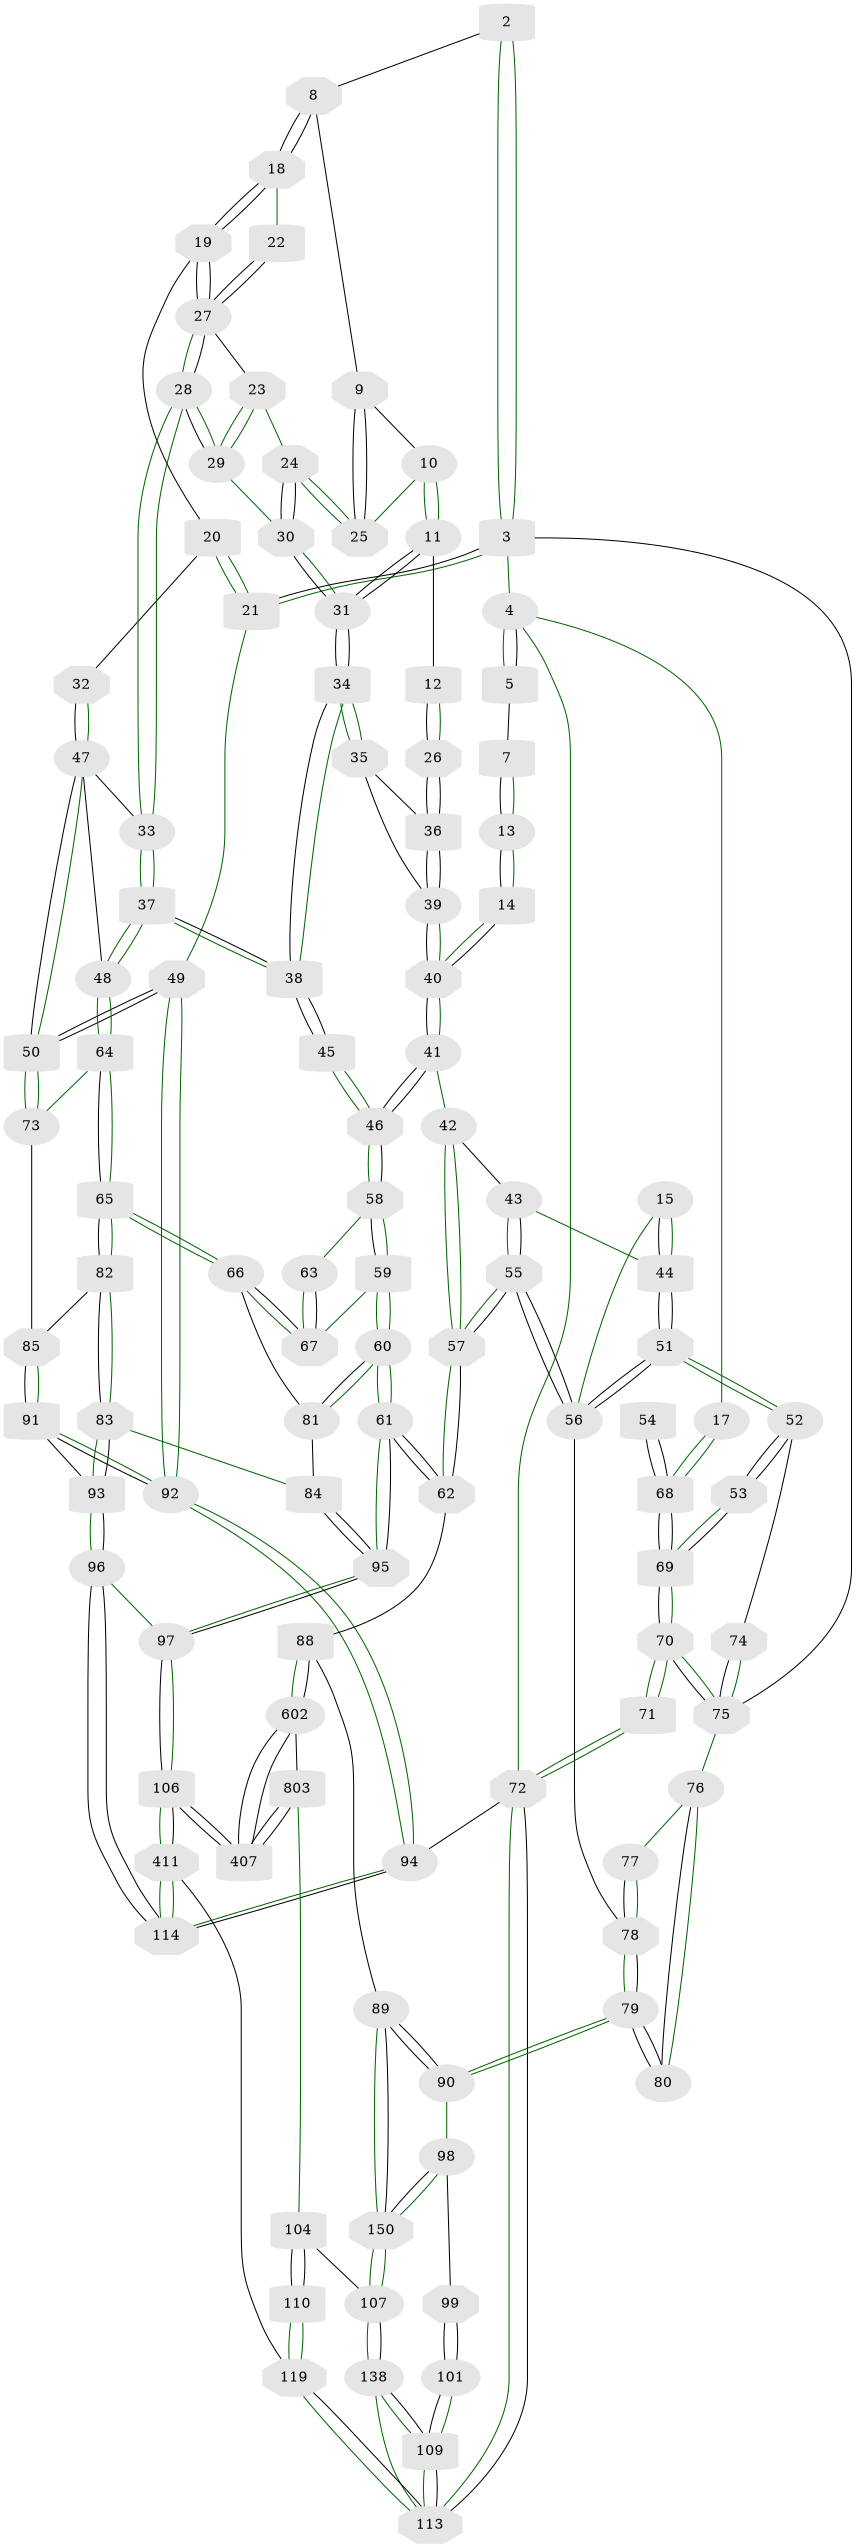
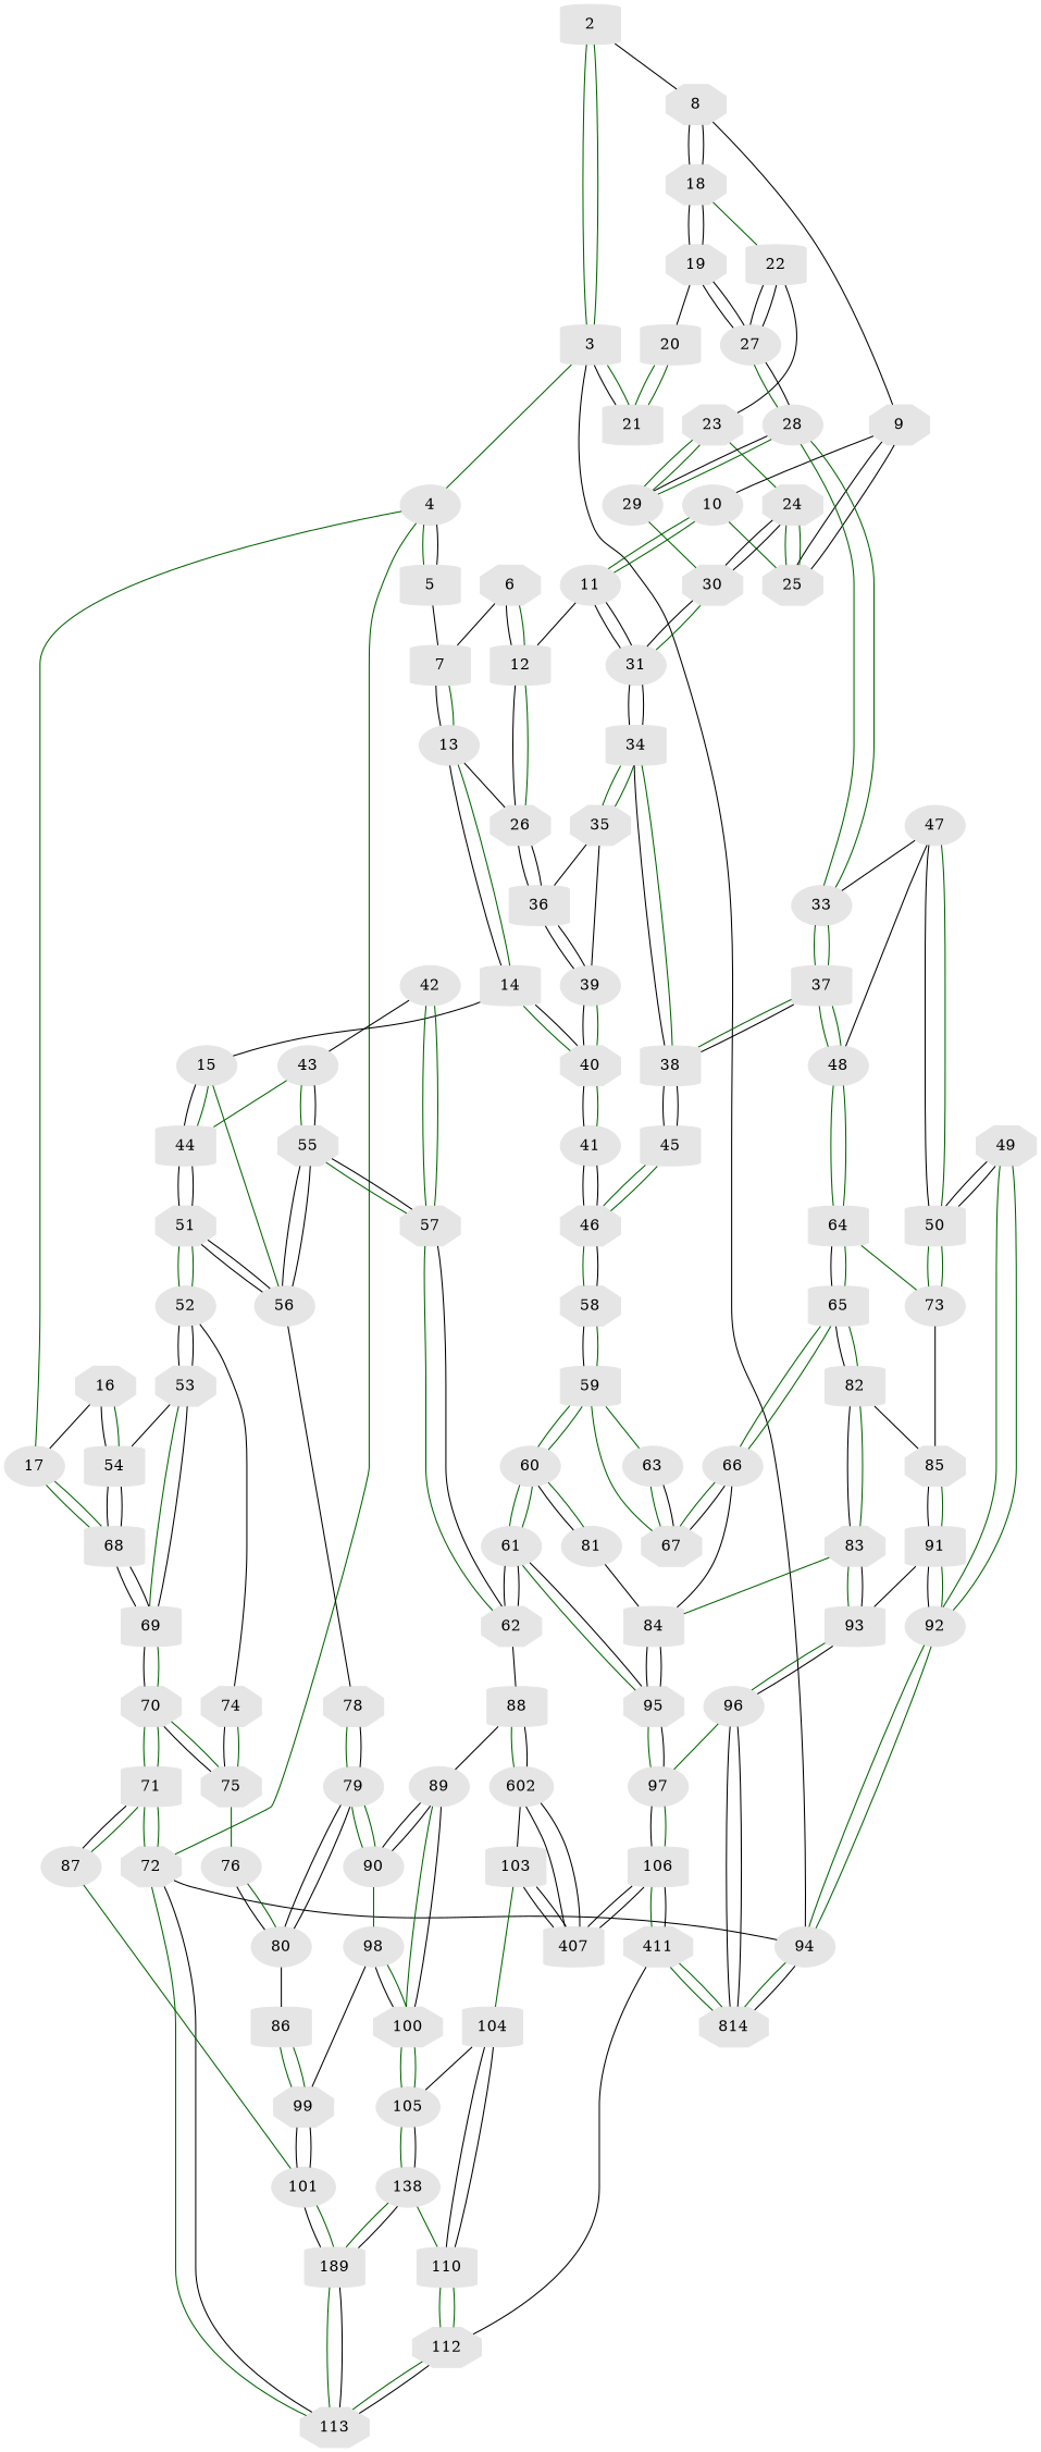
  graph {
    node [color=gray90 shape=ellipse style=filled]
    edge [color=black]
    2 [shape=cylinder]
    3 [shape=cylinder]
    8 [shape=octagon]
+   6 [shape=octagon]
    7 [shape=cylinder]
    12 [shape=cylinder]
    4
    21 [shape=cylinder]
    94
    9 [shape=octagon]
    18 [shape=octagon]
    5 [shape=cylinder]
    17
    72 [shape=octagon]
    49 [shape=octagon]
-   114 [shape=octagon]
+   114 [shape=octagon label=814]
    68 [shape=cylinder]
    113 [shape=octagon]
    13
    26 [shape=octagon]
    14 [shape=cylinder]
    10
    25 [shape=octagon]
    19 [shape=octagon]
    22 [shape=cylinder]
    11
    31
    34 [shape=cylinder]
    36 [shape=cylinder]
    15
    40 [shape=octagon]
    44 [shape=cylinder]
    56
    41
+   16 [shape=octagon]
    54 [shape=cylinder]
    51 [shape=octagon]
    69 [shape=cylinder]
    20 [shape=cylinder]
    27
    23 [shape=octagon]
-   32 [shape=octagon]
    28
    47
    50 [shape=cylinder]
    92
    24 [shape=octagon]
    29
    30 [shape=octagon]
    39
    33
    37 [shape=cylinder]
    35 [shape=octagon]
    38 [shape=cylinder]
    48
    45 [shape=cylinder]
    64 [shape=cylinder]
    46 [shape=octagon]
    42
    43
    57 [shape=octagon]
    58 [shape=octagon]
    55 [shape=octagon]
    62 [shape=octagon]
    52
    59 [shape=cylinder]
    63
    73
    65 [shape=cylinder]
    85 [shape=octagon]
    53 [shape=octagon]
    74 [shape=octagon]
    78 [shape=octagon]
    75 [shape=octagon]
    70 [shape=octagon]
    79
    88 [shape=cylinder]
    60
    67 [shape=octagon]
    61
    81
    95 [shape=octagon]
    84 [shape=cylinder]
    97
    89
    n86 [label=602]
    66
    82 [shape=cylinder]
    83 [shape=octagon]
    71 [shape=cylinder]
+   87
    76
    101
    91 [shape=cylinder]
-   77
    80
+   86 [shape=cylinder]
    90
    98
    99 [shape=octagon]
    93 [shape=cylinder]
    96
-   109 [shape=cylinder]
-   100 [shape=octagon label=150]
-   103 [shape=cylinder label=803]
+   109 [shape=cylinder label=189]
+   100 [shape=octagon]
+   103 [shape=cylinder]
    n106 [label=407 shape=cylinder]
-   105 [label=107]
+   105
    106 [shape=cylinder]
    n109 [label=411 shape=octagon]
    n110 [label=138]
    104 [shape=cylinder]
    110 [shape=cylinder]
-   112 [shape=octagon label=119]
+   112 [shape=octagon]
    2 -- 3 [color=darkgreen]
    2 -- 3 [color=darkgreen]
    2 -- 8
    3 -- 4 [color=darkgreen]
    3 -- 21
    3 -- 21 [color=darkgreen]
-   3 -- 75
+   3 -- 94
    8 -- 9
    8 -- 18
    8 -- 18
+   6 -- 7
+   6 -- 12
+   6 -- 12 [color=darkgreen]
    7 -- 13
    7 -- 13 [color=darkgreen]
    12 -- 26
    12 -- 26 [color=darkgreen]
    4 -- 5 [color=darkgreen]
    4 -- 5
    4 -- 17 [color=darkgreen]
    4 -- 72 [color=darkgreen]
-   21 -- 49 [color=darkgreen]
    94 -- 114 [color=darkgreen]
    94 -- 114
    9 -- 10
    9 -- 25
    9 -- 25
    18 -- 19
    18 -- 19
    18 -- 22 [color=darkgreen]
    5 -- 7
    17 -- 68 [color=darkgreen]
    17 -- 68 [color=darkgreen]
    72 -- 94
    72 -- 113 [color=darkgreen]
    72 -- 113
    49 -- 50
    49 -- 50
    49 -- 92 [color=darkgreen]
    49 -- 92 [color=darkgreen]
    68 -- 69
    68 -- 69
+   13 -- 26
    13 -- 14
    13 -- 14 [color=darkgreen]
    26 -- 36
    26 -- 36
+   14 -- 15
    14 -- 40 [color=darkgreen]
    14 -- 40
    10 -- 25 [color=darkgreen]
    10 -- 11 [color=darkgreen]
    10 -- 11 [color=darkgreen]
    19 -- 20
    19 -- 27
    19 -- 27
    22 -- 27
    22 -- 27
-   27 -- 23
+   22 -- 23
    11 -- 12
    11 -- 31
    11 -- 31
    31 -- 34
    31 -- 34
    34 -- 35 [color=darkgreen]
    34 -- 35 [color=darkgreen]
    34 -- 38
    34 -- 38 [color=darkgreen]
    36 -- 39
    36 -- 39
    15 -- 44
    15 -- 44 [color=darkgreen]
    15 -- 56 [color=darkgreen]
    40 -- 41
    40 -- 41 [color=darkgreen]
    44 -- 51
    44 -- 51
    56 -- 78
    41 -- 46
    41 -- 46
-   41 -- 42 [color=darkgreen]
+   16 -- 17
+   16 -- 54
+   16 -- 54 [color=darkgreen]
    54 -- 68
    54 -- 68
    51 -- 56
    51 -- 56
    51 -- 52 [color=darkgreen]
    51 -- 52 [color=darkgreen]
    69 -- 70
    69 -- 70 [color=darkgreen]
    20 -- 21 [color=darkgreen]
    20 -- 21 [color=darkgreen]
-   20 -- 32
    27 -- 28 [color=darkgreen]
    27 -- 28
    23 -- 24 [color=darkgreen]
    23 -- 29 [color=darkgreen]
    23 -- 29 [color=darkgreen]
-   32 -- 47
-   32 -- 47 [color=darkgreen]
    28 -- 29
    28 -- 29 [color=darkgreen]
    28 -- 33 [color=darkgreen]
    28 -- 33 [color=darkgreen]
    47 -- 50
    47 -- 50 [color=darkgreen]
    47 -- 33
    47 -- 48
    50 -- 73 [color=darkgreen]
    50 -- 73 [color=darkgreen]
    92 -- 94 [color=darkgreen]
    92 -- 94 [color=darkgreen]
    24 -- 25 [color=darkgreen]
    24 -- 25 [color=darkgreen]
    24 -- 30
    24 -- 30
    29 -- 30 [color=darkgreen]
    30 -- 31
    30 -- 31 [color=darkgreen]
    39 -- 40
    39 -- 40 [color=darkgreen]
    33 -- 37 [color=darkgreen]
    33 -- 37 [color=darkgreen]
    37 -- 38 [color=darkgreen]
    37 -- 38
    37 -- 48 [color=darkgreen]
    37 -- 48 [color=darkgreen]
    35 -- 36
    35 -- 39
    38 -- 45
    38 -- 45
    48 -- 64 [color=darkgreen]
    48 -- 64 [color=darkgreen]
    45 -- 46 [color=darkgreen]
    45 -- 46 [color=darkgreen]
    64 -- 73 [color=darkgreen]
    64 -- 65
    64 -- 65 [color=darkgreen]
    46 -- 58 [color=darkgreen]
    46 -- 58
    42 -- 43
    42 -- 57 [color=darkgreen]
    42 -- 57 [color=darkgreen]
    43 -- 44 [color=darkgreen]
    43 -- 55 [color=darkgreen]
    43 -- 55
    57 -- 62 [color=darkgreen]
    57 -- 62
    58 -- 59
    58 -- 59 [color=darkgreen]
-   58 -- 63 [color=darkgreen]
+   59 -- 63 [color=darkgreen]
    55 -- 56
    55 -- 56
    55 -- 57 [color=darkgreen]
    55 -- 57
    62 -- 88
    52 -- 53
    52 -- 53
    52 -- 74
    59 -- 60 [color=darkgreen]
    59 -- 60 [color=darkgreen]
    59 -- 67 [color=darkgreen]
    63 -- 67 [color=darkgreen]
    63 -- 67
    73 -- 85
    65 -- 66 [color=darkgreen]
    65 -- 66 [color=darkgreen]
    65 -- 82
    65 -- 82 [color=darkgreen]
    85 -- 91
    85 -- 91 [color=darkgreen]
+   53 -- 54
    53 -- 69 [color=darkgreen]
    53 -- 69
    74 -- 75
    74 -- 75 [color=darkgreen]
    78 -- 79 [color=darkgreen]
    78 -- 79
    75 -- 76 [color=darkgreen]
    70 -- 75
    70 -- 75 [color=darkgreen]
    70 -- 71 [color=darkgreen]
    70 -- 71 [color=darkgreen]
    79 -- 80
    79 -- 80
    79 -- 90 [color=darkgreen]
    79 -- 90 [color=darkgreen]
    88 -- 89
    88 -- n86 [color=darkgreen]
    88 -- n86
    60 -- 61 [color=darkgreen]
    60 -- 61 [color=darkgreen]
    60 -- 81
    60 -- 81 [color=darkgreen]
    61 -- 62
    61 -- 62
    61 -- 95 [color=darkgreen]
    61 -- 95
    81 -- 84
    95 -- 97 [color=darkgreen]
    95 -- 97
    84 -- 95
    84 -- 95
    97 -- 106
    97 -- 106 [color=darkgreen]
    89 -- 90
    89 -- 90
    89 -- 100 [color=darkgreen]
    89 -- 100
    n86 -- 103
    n86 -- n106
    n86 -- n106
    66 -- 67 [color=darkgreen]
    66 -- 67
-   66 -- 81
+   66 -- 84
    82 -- 85
    82 -- 83
    82 -- 83 [color=darkgreen]
    83 -- 84 [color=darkgreen]
    83 -- 93 [color=darkgreen]
    83 -- 93
    71 -- 72 [color=darkgreen]
    71 -- 72 [color=darkgreen]
-   76 -- 77 [color=darkgreen]
+   71 -- 87
+   71 -- 87 [color=darkgreen]
+   87 -- 101 [color=darkgreen]
    76 -- 80
    76 -- 80 [color=darkgreen]
    101 -- 109
    101 -- 109 [color=darkgreen]
    91 -- 92
    91 -- 92 [color=darkgreen]
    91 -- 93
-   77 -- 78
-   77 -- 78 [color=darkgreen]
+   80 -- 86
+   86 -- 99 [color=darkgreen]
+   86 -- 99 [color=darkgreen]
    90 -- 98 [color=darkgreen]
    98 -- 99
    98 -- 100
    98 -- 100 [color=darkgreen]
    99 -- 101
    99 -- 101
    93 -- 96 [color=darkgreen]
    93 -- 96
    96 -- 114
    96 -- 114
    96 -- 97 [color=darkgreen]
    109 -- 113 [color=darkgreen]
    109 -- 113
    100 -- 105 [color=darkgreen]
    100 -- 105 [color=darkgreen]
    103 -- n106
    103 -- n106
    103 -- 104 [color=darkgreen]
    105 -- n110 [color=darkgreen]
    105 -- n110
    106 -- n106
    106 -- n106
    106 -- n109 [color=darkgreen]
    106 -- n109
    n109 -- 114 [color=darkgreen]
    n109 -- 114 [color=darkgreen]
    n109 -- 112
    n110 -- 109 [color=darkgreen]
    n110 -- 109
-   n110 -- 113 [color=darkgreen]
+   n110 -- 110 [color=darkgreen]
    104 -- 105
    104 -- 110
    104 -- 110
    110 -- 112 [color=darkgreen]
    110 -- 112 [color=darkgreen]
    112 -- 113 [color=darkgreen]
    112 -- 113
  }
